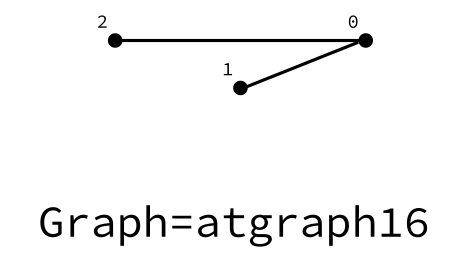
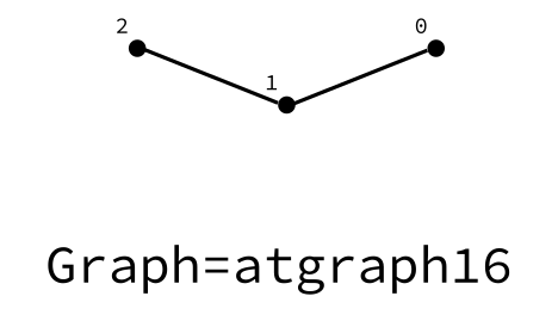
  graph {
    label="Graph=atgraph16"
    labelloc=bottom
    rankdir=LR
    fontname="Source Code Pro"
    node [fontsize=6 shape=point fontname="Source Code Pro"]
    edge [fontname="Source Code Pro"]
    0 [xlabel=0]
    1 [xlabel=1]
    2 [xlabel=2]
    1 -- 0
-   2 -- 0
+   2 -- 1
  }
